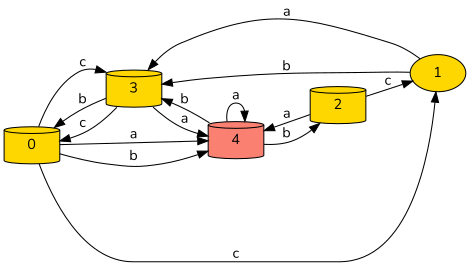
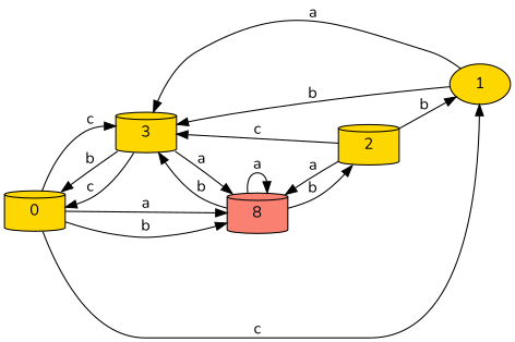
  digraph {
    fontname=Nunito
    rankdir=LR
    node [color=black fillcolor=gold fontname=Nunito shape=cylinder style=filled]
    edge [fontname=Nunito]
    n1 [label=0 style="rounded,filled"]
    n2 [label=3]
-   n3 [fillcolor=salmon label=4]
+   n3 [fillcolor=salmon label=8]
    n4 [label=1 shape=ellipse style="rounded,filled"]
    n5 [label=2]
    n1 -> n2 [label=c]
    n1 -> n3 [label=a]
    n1 -> n3 [label=b]
    n1 -> n4 [label=c]
    n2 -> n1 [label=b]
    n2 -> n1 [label=c]
    n2 -> n3 [label=a]
    n3 -> n2 [label=b]
    n3 -> n3 [label=a]
    n3 -> n5 [label=b]
    n4 -> n2 [label=a]
    n4 -> n2 [label=b]
+   n5 -> n2 [label=c]
    n5 -> n3 [label=a]
-   n5 -> n4 [label=c]
+   n5 -> n4 [label=b]
  }
